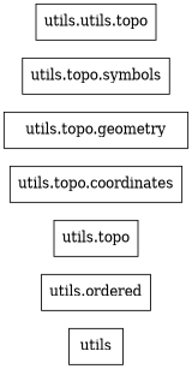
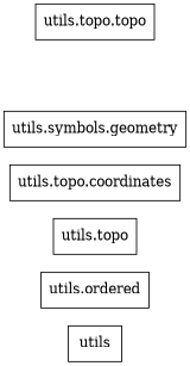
  digraph {
    rankdir=LR
    node [shape=box]
    n1 [label=utils]
    n2 [label="utils.ordered"]
    n3 [label="utils.topo"]
    n4 [label="utils.topo.coordinates"]
-   n5 [label="utils.topo.geometry"]
-   n6 [label="utils.topo.symbols"]
-   n7 [label="utils.utils.topo"]
+   n5 [label="utils.symbols.geometry"]
+   n7 [label="utils.topo.topo"]
  }
